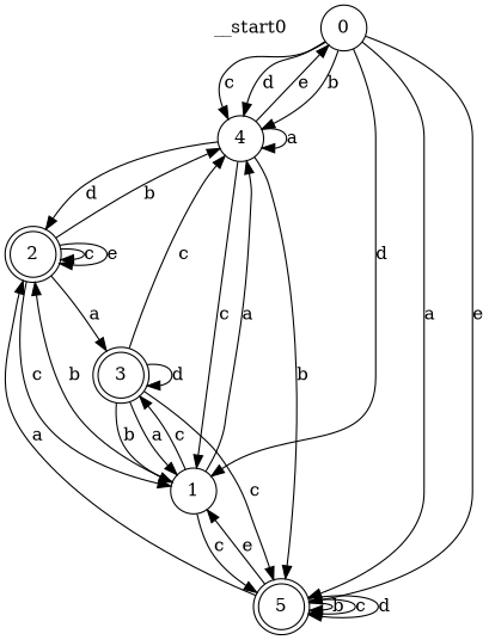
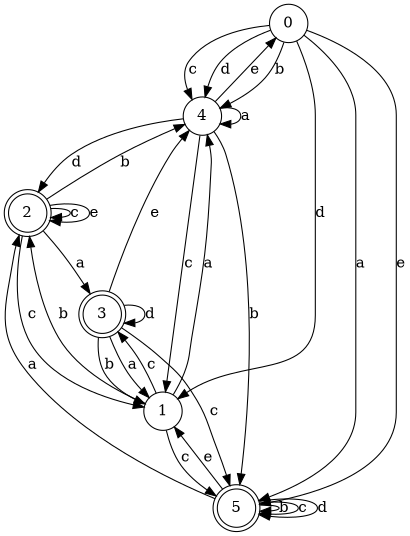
  digraph {
    rankdir=TB
    node [shape=circle color=black fillcolor=white style=filled]
-   __start0 [shape=none color="" fillcolor="" style=""]
    n2 [label=0]
    n3 [label=4]
    n4 [label=5 shape=doublecircle style="rounded,filled"]
    n5 [label=1]
    n6 [label=2 shape=doublecircle style="rounded,filled"]
    n7 [label=3 shape=doublecircle style="rounded,filled"]
    n2 -> n3 [label=b]
    n2 -> n3 [label=c]
    n2 -> n3 [label=d]
    n2 -> n4 [label=a]
    n2 -> n4 [label=e]
    n2 -> n5 [label=d]
    n3 -> n2 [label=e]
    n3 -> n3 [label=a]
    n3 -> n4 [label=b]
    n3 -> n5 [label=c]
    n3 -> n6 [label=d]
    n4 -> n4 [label=b]
    n4 -> n4 [label=c]
    n4 -> n4 [label=d]
    n4 -> n5 [label=e]
    n4 -> n6 [label=a]
    n5 -> n3 [label=a]
    n5 -> n4 [label=c]
    n5 -> n6 [label=b]
    n5 -> n7 [label=c]
    n6 -> n3 [label=b]
    n6 -> n5 [label=c]
    n6 -> n6 [label=c]
    n6 -> n6 [label=e]
    n6 -> n7 [label=a]
-   n7 -> n3 [label=c]
+   n7 -> n3 [label=e]
    n7 -> n4 [label=c]
    n7 -> n5 [label=a]
    n7 -> n5 [label=b]
    n7 -> n7 [label=d]
  }
